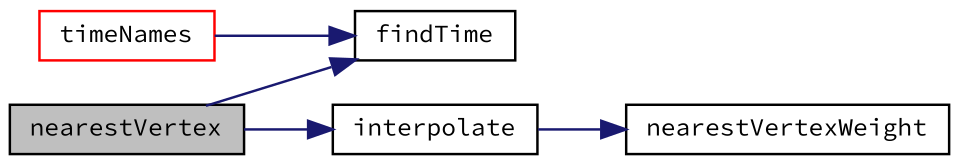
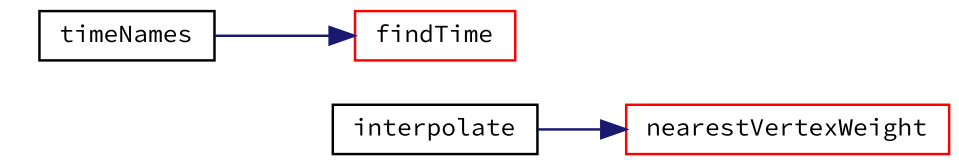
  digraph {
    fontname="Source Code Pro"
    rankdir=LR
    node [color=black fontname="Source Code Pro" fontsize=10 shape=record]
    edge [color=midnightblue fontname="Source Code Pro" fontsize=10 labelfontname=FreeSans labelfontsize=10 style=solid]
-   n1 [fillcolor=grey75 fontcolor=black height=0.2 label=nearestVertex style=filled width=0.4]
-   n2 [height=0.2 label=findTime width=0.4]
+   n2 [color=red height=0.2 label=findTime width=0.4]
    n3 [height=0.2 label=interpolate width=0.4]
-   n4 [height=0.2 label=nearestVertexWeight width=0.4]
-   n5 [color=red height=0.2 label=timeNames width=0.4]
-   n1 -> n2
-   n1 -> n3
+   n4 [color=red height=0.2 label=nearestVertexWeight width=0.4]
+   n5 [height=0.2 label=timeNames width=0.4]
    n3 -> n4
    n5 -> n2
  }
